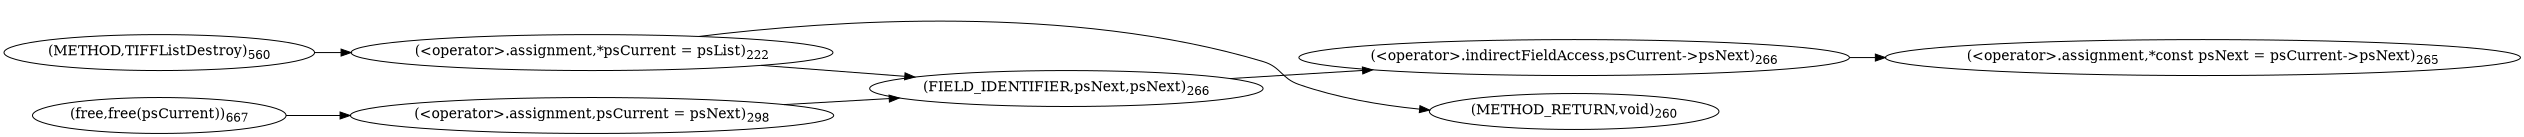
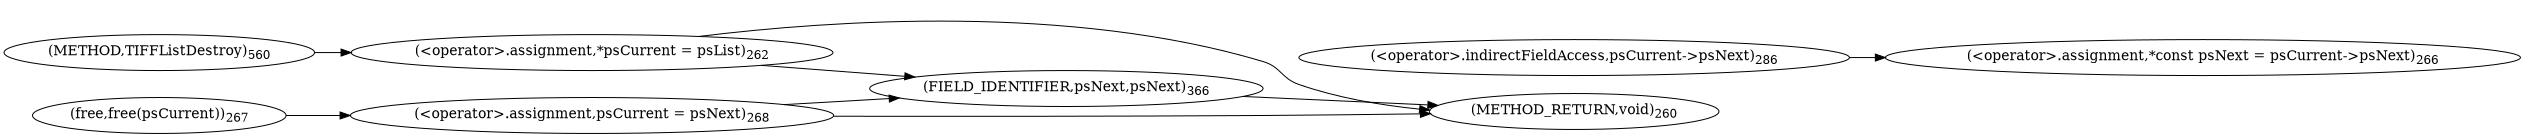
  digraph {
    rankdir=LR
-   n1 [label=<(&lt;operator&gt;.assignment,*psCurrent = psList)<SUB>222</SUB>>]
-   n2 [label=<(FIELD_IDENTIFIER,psNext,psNext)<SUB>266</SUB>>]
+   n1 [label=<(&lt;operator&gt;.assignment,*psCurrent = psList)<SUB>262</SUB>>]
+   n2 [label=<(FIELD_IDENTIFIER,psNext,psNext)<SUB>366</SUB>>]
    n3 [label=<(METHOD_RETURN,void)<SUB>260</SUB>>]
-   n4 [label=<(&lt;operator&gt;.indirectFieldAccess,psCurrent-&gt;psNext)<SUB>266</SUB>>]
-   n5 [label=<(&lt;operator&gt;.assignment,*const psNext = psCurrent-&gt;psNext)<SUB>265</SUB>>]
-   n6 [label=<(free,free(psCurrent))<SUB>667</SUB>>]
-   n7 [label=<(&lt;operator&gt;.assignment,psCurrent = psNext)<SUB>298</SUB>>]
+   n4 [label=<(&lt;operator&gt;.indirectFieldAccess,psCurrent-&gt;psNext)<SUB>286</SUB>>]
+   n5 [label=<(&lt;operator&gt;.assignment,*const psNext = psCurrent-&gt;psNext)<SUB>266</SUB>>]
+   n6 [label=<(free,free(psCurrent))<SUB>267</SUB>>]
+   n7 [label=<(&lt;operator&gt;.assignment,psCurrent = psNext)<SUB>268</SUB>>]
    n8 [label=<(METHOD,TIFFListDestroy)<SUB>560</SUB>>]
    n1 -> n2
    n1 -> n3
-   n2 -> n4
+   n2 -> n3
    n4 -> n5
    n6 -> n7
    n7 -> n2
+   n7 -> n3
    n8 -> n1
  }
